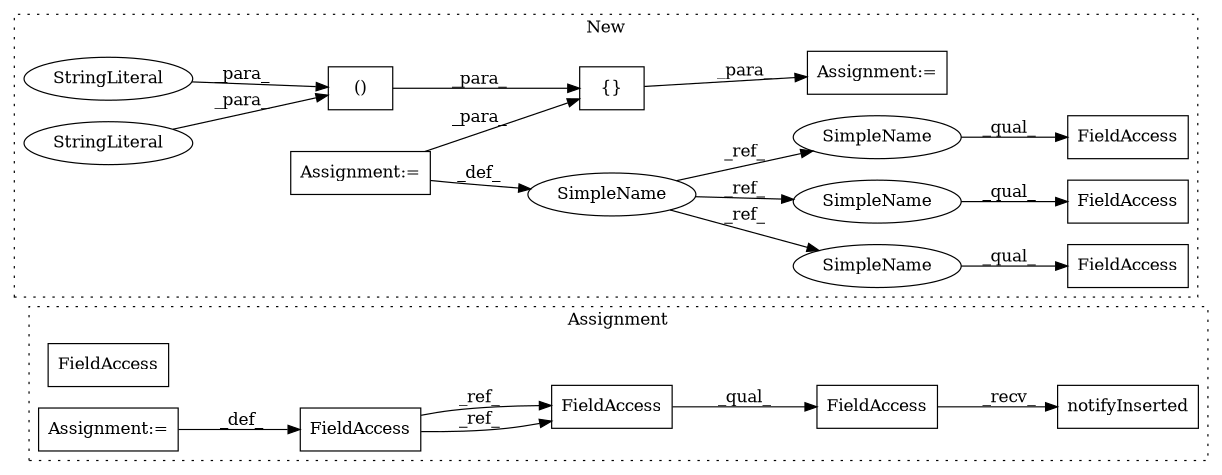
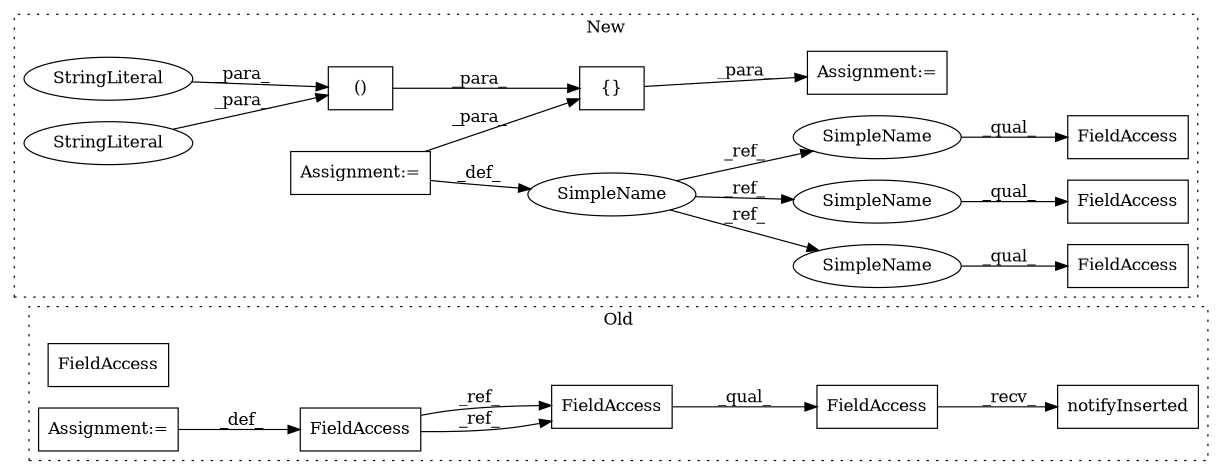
  digraph {
    rankdir=LR
    node [a=22 l=8 s=1753 shape=box]
    n1 [a=32 l="15,1" label=notifyInserted s="1795,1850"]
    n2 [l=41 label=FieldAccess]
    n3 [l=17 label=FieldAccess s=1072]
    n4 [l=17 label=FieldAccess]
    n5 [a=7 l=1 label="Assignment:=" s=1089]
    n6 [l=17 label=FieldAccess]
    n7 [a=106 l=46 label="()" s=5907]
    n8 [a=4 l="1,1" label="{}" s="5834,6193"]
    n9 [a=45 l=14 label=StringLiteral s=5939 shape=ellipse]
    n10 [a=45 l=19 label=StringLiteral s=5907 shape=ellipse]
    n11 [a=7 label="Assignment:=" s=5656]
    n12 [l=19 label=FieldAccess s=5971]
    n13 [a=42 label=SimpleName s=5656 shape=ellipse]
    n14 [l=19 label=FieldAccess s=5856]
    n15 [l=20 label=FieldAccess s=6073]
    n16 [a=7 l=1 label="Assignment:=" s=5816]
    n17 [a=42 label=SimpleName s=5856 shape=ellipse]
    n18 [a=42 label=SimpleName s=5971 shape=ellipse]
    n19 [a=42 label=SimpleName s=6073 shape=ellipse]
    subgraph cluster_1 {
-     label=Assignment
+     label=Old
      style=dotted
      n1
      n2
      n3
      n4
      n5
      n6
    }
    subgraph cluster_2 {
      label=New
      style=dotted
      n7
      n8
      n9
      n10
      n11
      n12
      n13
      n14
      n15
      n16
      n17
      n18
      n19
    }
    n2 -> n1 [label=_recv_]
    n3 -> n6 [label=_ref_]
    n3 -> n6 [label=_ref_]
    n5 -> n3 [label=_def_]
    n6 -> n2 [label=_qual_]
    n7 -> n8 [label=_para_]
    n8 -> n16 [label=_para_]
    n9 -> n7 [label=_para_]
    n10 -> n7 [label=_para_]
    n11 -> n8 [label=_para_]
    n11 -> n13 [label=_def_]
    n13 -> n17 [label=_ref_]
    n13 -> n18 [label=_ref_]
    n13 -> n19 [label=_ref_]
    n17 -> n14 [label=_qual_]
    n18 -> n12 [label=_qual_]
    n19 -> n15 [label=_qual_]
  }
